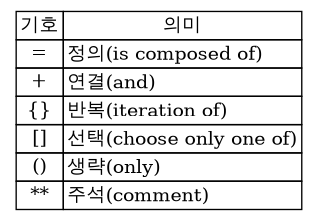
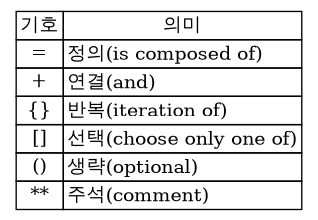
  graph {
-   n1 [label=<     <table border="0" cellborder="1" cellspacing="0">         <tr><td>기호</td><td>의미</td></tr>         <tr><td>=</td><td align="left">정의(is composed of)</td></tr>         <tr><td>+</td><td align="left">연결(and)</td></tr>         <tr><td>{}</td><td align="left">반복(iteration of)</td></tr>         <tr><td>[]</td><td align="left" width="160">선택(choose only one of)</td></tr>         <tr><td>()</td><td align="left">생략(only)</td></tr>         <tr><td>**</td><td align="left">주석(comment)</td></tr>     </table>     > shape=none]
+   n1 [label=<     <table border="0" cellborder="1" cellspacing="0">         <tr><td>기호</td><td>의미</td></tr>         <tr><td>=</td><td align="left">정의(is composed of)</td></tr>         <tr><td>+</td><td align="left">연결(and)</td></tr>         <tr><td>{}</td><td align="left">반복(iteration of)</td></tr>         <tr><td>[]</td><td align="left" width="160">선택(choose only one of)</td></tr>         <tr><td>()</td><td align="left">생략(optional)</td></tr>         <tr><td>**</td><td align="left">주석(comment)</td></tr>     </table>     > shape=none]
  }
